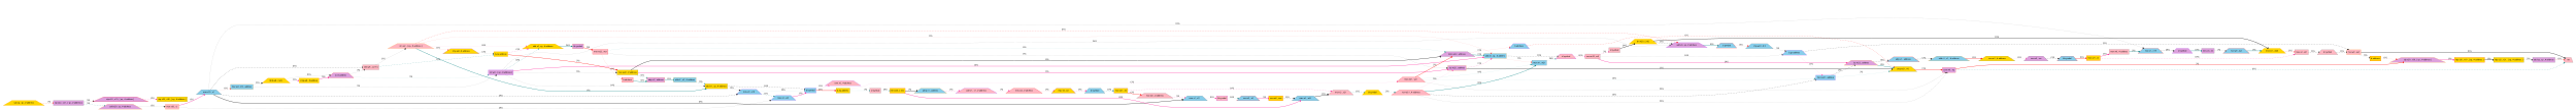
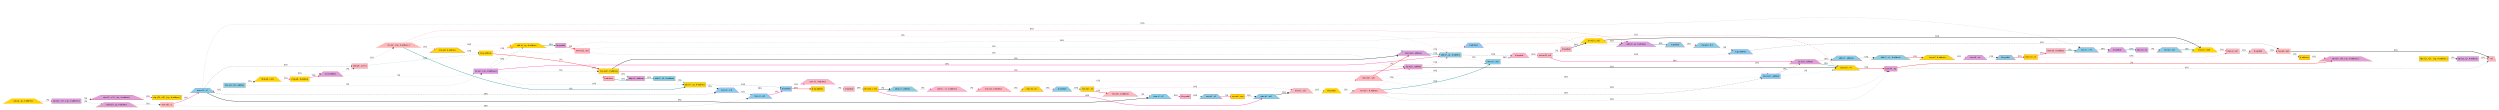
  digraph {
    fontname="Noto Sans"
    rankdir=LR
    node [color=gray40 fillcolor=gold fontname="Noto Sans" shape=trapezium style=filled]
    edge [arrowhead=tee color=black fontname="Noto Sans" style=dotted]
    n1 [color=darkorange label="sub sp , sp , # address"]
    n2 [fillcolor=plum label="stp x22 , x21 , [ sp , # address ]" shape=box]
    n3 [color=red fillcolor=plum label="stp x20 , x19 , [ sp , # address ]"]
    n4 [color=darkorange fillcolor=plum label="add x29 , sp , # address"]
    n5 [label="stp x29 , x30 , [ sp , # address ]" shape=box]
    n6 [color=darkorange fillcolor=lightpink label="mov x20 , x2" shape=box]
    n7 [fillcolor=skyblue label="mov x19 , x1"]
    n8 [color=purple fillcolor=skyblue label="mov x3 , x20"]
    n9 [color=darkorange fillcolor=skyblue label="tbnz w3 , # 0 , address" shape=box]
    n10 [fillcolor=lightpink label="ldrb w8 , [ x19 ]" shape=box]
    n11 [fillcolor=skyblue label="mov x1 , x19"]
    n12 [color=purple fillcolor=skyblue label="mov x0 , x19"]
    n13 [color=red fillcolor=skyblue label="mov x1 , x19"]
    n14 [color=purple fillcolor=skyblue label="bl symbol" shape=box]
    n15 [color=purple fillcolor=plum label="str wzr , [ sp , # address ]" shape=box]
    n16 [color=darkorange label="ldrb w8 , [ x0 ]"]
    n17 [color=darkorange fillcolor=lightpink label="str wzr , [ sp , # address ]"]
    n18 [color=darkorange label="b.ne address" shape=box]
    n19 [color=purple fillcolor=lightpink label="bl symbol" shape=box]
    n20 [color=purple fillcolor=plum label="bl symbol"]
    n21 [label="mov w22 , # address" shape=box]
    n22 [color=darkorange fillcolor=skyblue label="add x0 , sp , # address" shape=box]
    n23 [color=darkorange label="add x0 , sp , # address"]
    n24 [color=purple fillcolor=plum label="add x0 , sp , # address"]
    n25 [label="add x1 , sp , # address" shape=box]
    n26 [color=darkorange label="cmp w8 , # address" shape=box]
    n27 [color=red fillcolor=plum label="b.ne address"]
    n28 [color=darkorange fillcolor=plum label="cbz w22 , address" shape=box]
    n29 [fillcolor=plum label="cbnz w22 , address"]
    n30 [color=darkorange fillcolor=plum label="adrp x2 , address" shape=box]
    n31 [fillcolor=skyblue label="mov w1 , w21" shape=box]
    n32 [color=purple fillcolor=lightpink label="bl symbol"]
    n33 [color=darkorange fillcolor=plum label="bl symbol" shape=box]
    n34 [color=red fillcolor=skyblue label="bl symbol"]
    n35 [label="cmp w21 , # 0"]
    n36 [color=purple fillcolor=skyblue label="b address"]
    n37 [color=darkorange fillcolor=skyblue label="add x2 , x2 , # address" shape=box]
    n38 [color=purple label="cmp w8 , # address"]
    n39 [fillcolor=lightpink label="bl symbol" shape=box]
    n40 [color=red label="ldr w20 , [ x0 ]" shape=box]
    n41 [color=darkorange fillcolor=skyblue label="adrp x1 , address"]
    n42 [fillcolor=skyblue label="mov w1 , w20"]
    n43 [color=purple fillcolor=lightpink label="add x1 , x1 , # address"]
    n44 [fillcolor=lightpink label="mov x2 , x21"]
    n45 [color=red fillcolor=lightpink label="mov w2 , # address"]
    n46 [color=purple label="mov x0 , xzr"]
    n47 [fillcolor=skyblue label="bl symbol"]
    n48 [color=purple label="mov x21 , x0" shape=box]
    n49 [fillcolor=lightpink label="mov w0 , # address"]
    n50 [color=darkorange label="bl symbol"]
    n51 [color=red fillcolor=skyblue label="mov x3 , x0"]
    n52 [color=red label="mov w0 , wzr" shape=box]
    n53 [color=red fillcolor=lightpink label="mov w21 , # address"]
    n54 [color=red fillcolor=plum label="cset w0 , eq" shape=box]
    n55 [color=purple fillcolor=skyblue label="cbnz w21 , address" shape=box]
    n56 [color=darkorange fillcolor=plum label="ldp x29 , x30 , [ sp , # address ]"]
    n57 [fillcolor=lightpink label=ret]
    n58 [color=darkorange fillcolor=plum label="cbz w22 , address"]
    n59 [fillcolor=lightpink label="mov w22 , w0" shape=box]
    n60 [color=red fillcolor=lightpink label="mov w21 , wzr"]
    n61 [color=red fillcolor=lightpink label="mov w22 , wzr" shape=box]
-   n62 [color=red label="ldp x20 , x19 , [ sp , # address ]" shape=box]
    n63 [label="ldp x22 , x21 , [ sp , # address ]" shape=box]
    n64 [fillcolor=lightpink label="bl symbol" shape=box]
    n65 [color=purple fillcolor=skyblue label="b.gt address"]
    n66 [color=darkorange label="ldr w20 , [ x0 ]"]
    n67 [color=darkorange fillcolor=lightpink label="mov w0 , wzr" shape=box]
    n68 [color=red fillcolor=skyblue label="adrp x1 , address"]
    n69 [color=darkorange label="mov w1 , w20"]
    n70 [fillcolor=lightpink label="mov x2 , x21" shape=box]
    n71 [fillcolor=skyblue label="cmp w22 , # 0"]
    n72 [color=red label="b address" shape=box]
    n73 [color=red fillcolor=lightpink label="b address" shape=box]
    n74 [color=darkorange fillcolor=skyblue label="add x1 , x1 , # address"]
    n75 [color=purple fillcolor=lightpink label="cmn x0 , # address"]
    n76 [label="b.eq address" shape=box]
    n77 [fillcolor=plum label="add sp , sp , # address" shape=box]
    n78 [label="mov w2 , # address"]
    n79 [fillcolor=plum label="mov x0 , xzr"]
    n80 [color=red fillcolor=skyblue label="bl symbol"]
    n81 [color=red label="mov x21 , x0" shape=box]
    n82 [fillcolor=lightpink label="mov w0 , # address" shape=box]
    n83 [fillcolor=lightpink label="bl symbol"]
    n84 [fillcolor=plum label="mov x3 , x0" shape=box]
    n85 [color=red fillcolor=skyblue label="mov w0 , wzr"]
    n1 -> n2 [color=red label=CFG style=dashed]
    n2 -> n3 [label=CFG]
    n2 -> n4 [color=teal label=CFG style=dashed]
    n3 -> n5 [arrowhead=diamond color=deeppink label=CFG style=dashed]
    n4 -> n6 [arrowhead=diamond label=CFG]
    n6 -> n7 [color=deeppink label=CFG style=bold]
    n6 -> n8 [arrowhead=diamond label=DFG]
-   n7 -> n9 [color=red label=CFG]
+   n9 -> n7 [color=red label=CFG]
    n7 -> n10 [label=DFG style=dashed]
    n7 -> n11 [arrowhead=diamond label=DFG style=bold]
    n7 -> n12 [arrowhead=diamond label=DFG style=dashed]
    n7 -> n13 [arrowhead=diamond label=DFG]
    n8 -> n14 [color=deeppink label=DFG style=bold]
    n9 -> n15 [arrowhead=diamond label=CFG]
    n9 -> n16 [arrowhead=diamond label=CFG]
    n10 -> n17 [arrowhead=diamond label=CFG]
    n10 -> n18 [color=teal label=DFG style=dashed]
    n11 -> n19 [arrowhead=diamond color=deeppink label=DFG]
    n12 -> n8 [arrowhead=diamond color=teal label=CFG style=dashed]
    n12 -> n14 [color=teal label=DFG]
    n13 -> n20 [arrowhead=diamond label=DFG style=dashed]
    n14 -> n75 [color=deeppink label=CFG]
    n14 -> n76 [arrowhead=diamond color=red label=DFG style=bold]
    n15 -> n21 [arrowhead=diamond label=CFG]
    n15 -> n22 [arrowhead=diamond color=deeppink label=DFG style=bold]
    n15 -> n23 [color=teal label=DFG style=dashed]
    n15 -> n24 [label=DFG]
    n15 -> n25 [arrowhead=diamond label=DFG]
    n16 -> n26 [arrowhead=diamond color=deeppink label=CFG]
    n16 -> n27 [arrowhead=diamond label=DFG]
    n17 -> n22 [color=red label=DFG]
    n17 -> n23 [color=deeppink label=DFG]
    n17 -> n24 [arrowhead=diamond color=red label=DFG style=dashed]
    n17 -> n25 [arrowhead=diamond color=teal label=DFG style=bold]
    n17 -> n38 [color=red label=CFG]
    n18 -> n21 [arrowhead=diamond color=red label=CFG style=bold]
    n18 -> n23 [arrowhead=diamond color=deeppink label=CFG style=dashed]
    n19 -> n51 [arrowhead=diamond color=teal label=DFG]
    n20 -> n84 [color=teal label=DFG style=bold]
    n21 -> n28 [color=deeppink label=DFG style=bold]
    n21 -> n29 [label=DFG style=bold]
    n21 -> n30 [color=teal label=CFG style=dashed]
    n22 -> n31 [color=red label=CFG]
    n22 -> n32 [label=DFG style=dashed]
    n23 -> n33 [arrowhead=diamond color=teal label=DFG style=bold]
    n24 -> n34 [color=teal label=DFG style=bold]
    n25 -> n12 [arrowhead=diamond label=CFG]
    n25 -> n14 [label=DFG style=dashed]
    n26 -> n27 [color=deeppink label=CFG style=bold]
    n27 -> n10 [label=CFG]
    n27 -> n15 [color=teal label=CFG]
    n28 -> n22 [arrowhead=diamond color=deeppink label=CFG style=dashed]
    n28 -> n35 [label=CFG style=bold]
    n29 -> n22 [color=teal label=CFG style=bold]
    n29 -> n36 [color=red label=CFG]
    n30 -> n37 [color=teal label=CFG style=bold]
    n31 -> n32 [color=teal label=DFG]
    n32 -> n59 [color=deeppink label=DFG style=dashed]
    n33 -> n61 [arrowhead=diamond color=red label=CFG style=bold]
    n34 -> n71 [arrowhead=diamond color=red label=CFG]
    n35 -> n54 [arrowhead=diamond color=red label=CFG style=bold]
    n36 -> n35 [color=red label=CFG style=dashed]
    n37 -> n25 [color=teal label=CFG style=dashed]
    n38 -> n18 [label=CFG]
    n39 -> n40 [color=teal label=DFG]
    n40 -> n41 [label=CFG style=bold]
    n40 -> n42 [color=deeppink label=DFG style=bold]
    n41 -> n43 [arrowhead=diamond color=deeppink label=CFG style=dashed]
    n42 -> n44 [arrowhead=diamond label=CFG style=bold]
    n43 -> n45 [arrowhead=diamond color=deeppink label=CFG]
    n44 -> n50 [color=teal label=CFG style=dashed]
    n45 -> n46 [color=red label=CFG]
    n46 -> n47 [arrowhead=diamond color=deeppink label=CFG style=dashed]
    n47 -> n48 [arrowhead=diamond color=teal label=DFG style=dashed]
    n48 -> n44 [arrowhead=diamond color=deeppink label=DFG style=dashed]
    n48 -> n49 [arrowhead=diamond color=red label=CFG style=bold]
    n49 -> n11 [color=deeppink label=CFG style=dashed]
    n50 -> n53 [arrowhead=diamond color=teal label=CFG]
    n51 -> n52 [color=deeppink label=CFG style=bold]
    n52 -> n42 [arrowhead=diamond label=CFG style=dashed]
    n53 -> n28 [color=deeppink label=CFG]
    n53 -> n31 [arrowhead=diamond color=teal label=DFG style=bold]
    n53 -> n54 [label=DFG]
    n53 -> n55 [label=DFG style=dashed]
    n54 -> n56 [color=red label=CFG style=bold]
    n54 -> n57 [arrowhead=diamond color=teal label=DFG style=dashed]
    n55 -> n35 [color=teal label=CFG]
    n55 -> n58 [label=CFG style=dashed]
-   n56 -> n62 [arrowhead=diamond color=deeppink label=CFG style=bold]
    n58 -> n35 [color=teal label=CFG style=bold]
    n58 -> n68 [label=CFG style=dashed]
    n59 -> n58 [arrowhead=diamond color=deeppink label=DFG style=bold]
    n59 -> n64 [color=deeppink label=CFG style=dashed]
    n59 -> n65 [label=DFG]
    n60 -> n29 [arrowhead=diamond color=red label=CFG style=bold]
    n60 -> n31 [arrowhead=diamond color=teal label=DFG]
    n60 -> n54 [label=DFG]
    n60 -> n55 [arrowhead=diamond color=teal label=DFG]
    n61 -> n28 [arrowhead=diamond label=DFG]
    n61 -> n29 [arrowhead=diamond color=teal label=DFG]
    n61 -> n73 [color=red label=CFG]
-   n62 -> n63 [label=CFG style=bold]
    n63 -> n77 [arrowhead=diamond label=CFG]
    n64 -> n66 [label=DFG style=bold]
    n65 -> n55 [color=deeppink label=CFG]
    n65 -> n67 [arrowhead=diamond label=CFG style=dashed]
    n66 -> n24 [arrowhead=diamond label=CFG style=dashed]
    n66 -> n69 [label=DFG style=bold]
    n67 -> n57 [arrowhead=diamond label=DFG style=bold]
    n67 -> n72 [label=CFG]
    n68 -> n74 [arrowhead=diamond label=CFG style=dashed]
    n69 -> n70 [color=red label=CFG style=dashed]
    n70 -> n83 [label=CFG style=dashed]
    n71 -> n65 [arrowhead=diamond label=CFG]
    n72 -> n56 [arrowhead=diamond color=red label=CFG]
    n73 -> n30 [arrowhead=diamond color=teal label=CFG style=bold]
    n74 -> n78 [arrowhead=diamond color=red label=CFG style=bold]
    n76 -> n39 [color=teal label=CFG]
    n76 -> n60 [color=deeppink label=CFG]
    n77 -> n57 [arrowhead=diamond color=red label=CFG style=dashed]
    n78 -> n79 [color=deeppink label=CFG]
    n79 -> n80 [arrowhead=diamond label=CFG style=dashed]
    n80 -> n81 [color=red label=DFG style=bold]
    n81 -> n70 [arrowhead=diamond color=deeppink label=DFG style=dashed]
    n81 -> n82 [arrowhead=diamond color=deeppink label=CFG style=bold]
    n82 -> n13 [arrowhead=diamond color=teal label=CFG style=bold]
    n83 -> n67 [label=CFG style=dashed]
    n84 -> n85 [label=CFG]
    n85 -> n69 [arrowhead=diamond color=teal label=CFG style=bold]
  }
